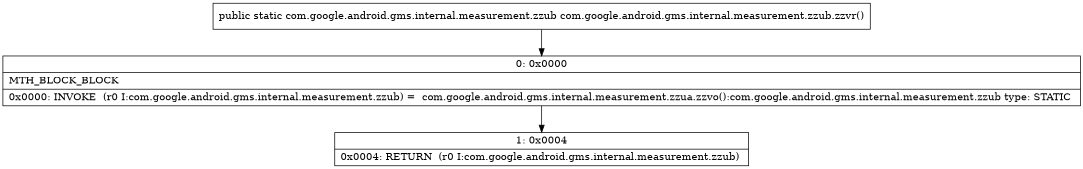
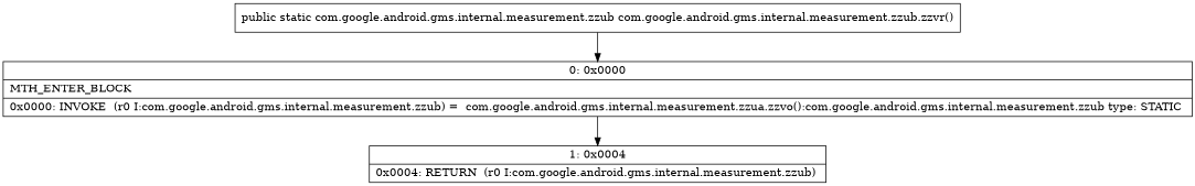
  digraph {
    node [shape=record]
-   n1 [label="{0\:\ 0x0000|MTH_BLOCK_BLOCK\l|0x0000: INVOKE  (r0 I:com.google.android.gms.internal.measurement.zzub) =  com.google.android.gms.internal.measurement.zzua.zzvo():com.google.android.gms.internal.measurement.zzub type: STATIC \l}"]
+   n1 [label="{0\:\ 0x0000|MTH_ENTER_BLOCK\l|0x0000: INVOKE  (r0 I:com.google.android.gms.internal.measurement.zzub) =  com.google.android.gms.internal.measurement.zzua.zzvo():com.google.android.gms.internal.measurement.zzub type: STATIC \l}"]
    n2 [label="{1\:\ 0x0004|0x0004: RETURN  (r0 I:com.google.android.gms.internal.measurement.zzub) \l}"]
    n3 [label="{public static com.google.android.gms.internal.measurement.zzub com.google.android.gms.internal.measurement.zzub.zzvr() }"]
    n1 -> n2
    n3 -> n1
  }
